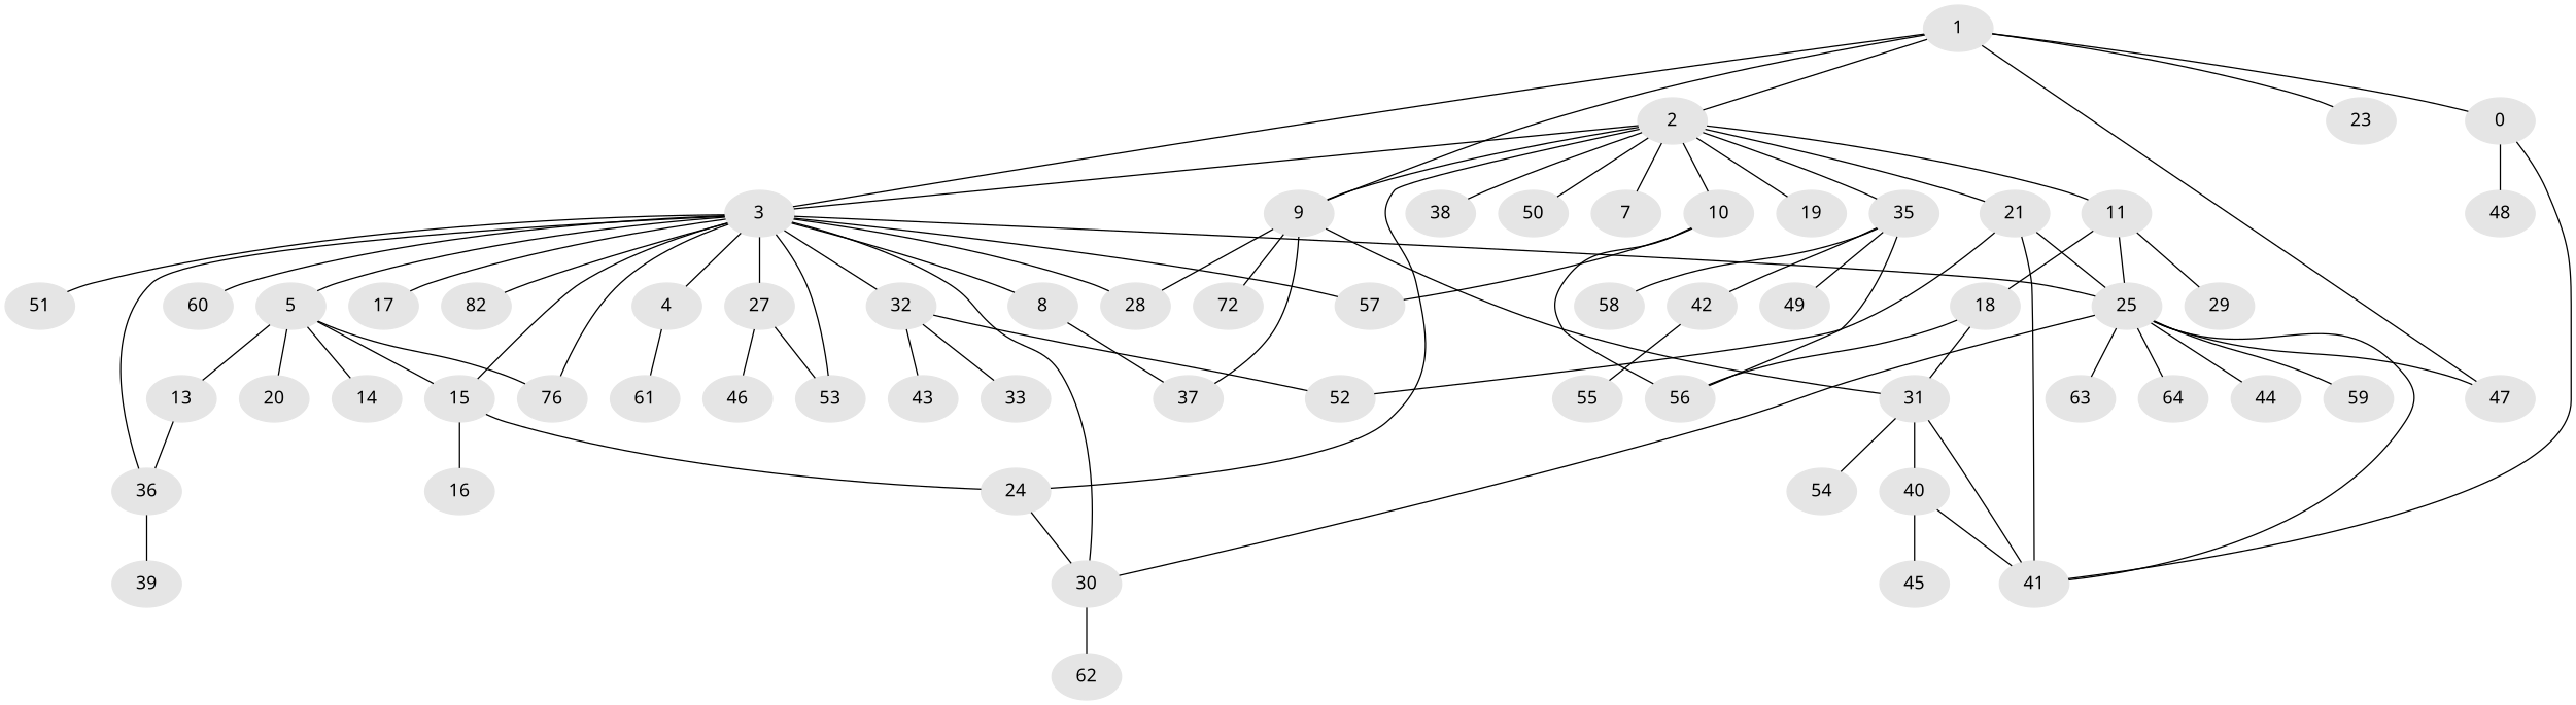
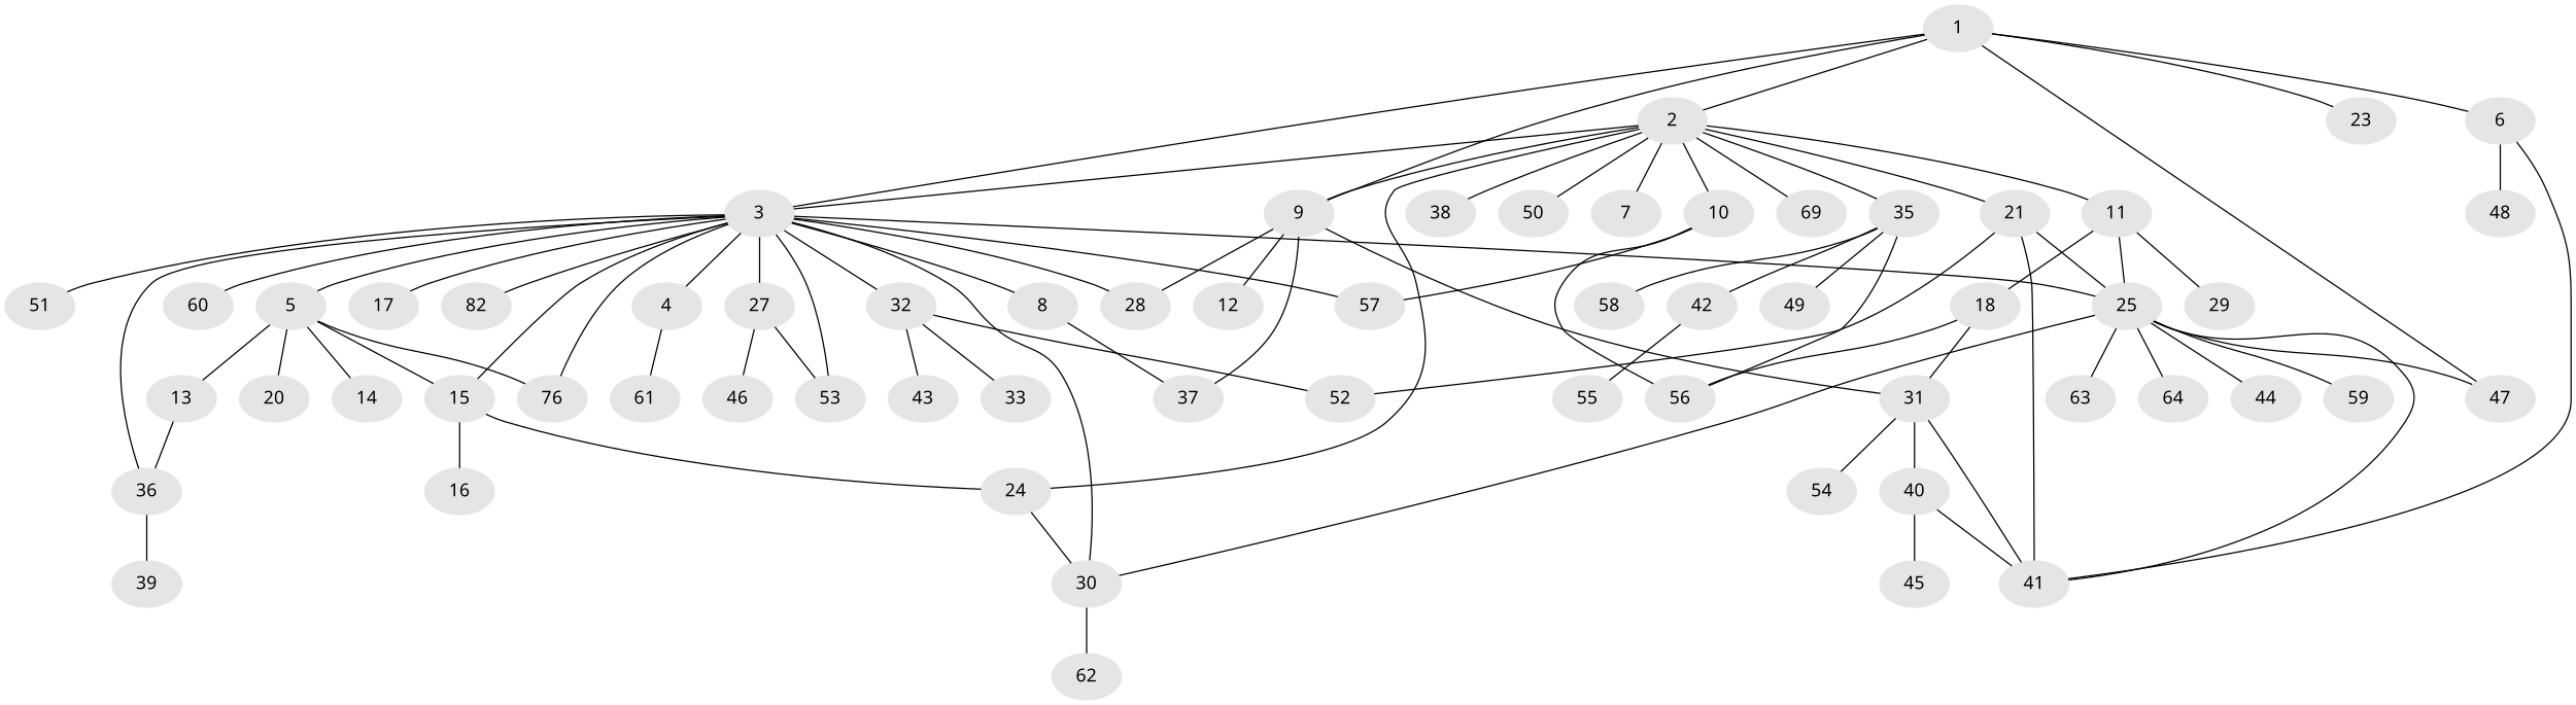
  graph {
    fontname="Noto Sans"
    node [color=gray90 fontname="Noto Sans" style=filled]
    edge [fontname="Noto Sans"]
    1
    2
    3
-   6 [label=0]
+   6
    9
    23
    47
    7
    10
    11
-   19
+   19 [label=69]
    21
    24
    35
    38
    50
    4
    5
    8
    15
    17
    n22 [label=82]
    25
    n24 [label=76]
    27
    28
    30
    32
    36
    51
    53
    57
    60
    41
    48
    31
    37
-   12 [label=72]
+   12
    56
    18
    29
    52
    40
    54
    42
    49
    58
    61
    13
    14
    20
    16
    n53 [label=64]
    44
    59
    63
    46
    62
    33
    43
    39
    45
    55
    1 -- 2
    1 -- 3
    1 -- 6
    1 -- 9
    1 -- 23
    1 -- 47
    2 -- 3
    2 -- 9
    2 -- 7
    2 -- 10
    2 -- 11
    2 -- 19
    2 -- 21
    2 -- 24
    2 -- 35
    2 -- 38
    2 -- 50
    3 -- 4
    3 -- 5
    3 -- 8
    3 -- 15
    3 -- 17
    3 -- n22
    3 -- 25
    3 -- n24
    3 -- 27
    3 -- 28
    3 -- 30
    3 -- 32
    3 -- 36
    3 -- 51
    3 -- 53
    3 -- 57
    3 -- 60
    6 -- 41
    6 -- 48
    9 -- 28
    9 -- 31
    9 -- 37
    9 -- 12
    10 -- 57
    10 -- 56
    11 -- 25
    11 -- 18
    11 -- 29
    21 -- 25
    21 -- 41
    21 -- 52
    24 -- 30
    35 -- 56
    35 -- 42
    35 -- 49
    35 -- 58
    4 -- 61
    5 -- 15
    5 -- n24
    5 -- 13
    5 -- 14
    5 -- 20
    8 -- 37
    15 -- 24
    15 -- 16
    25 -- 47
    25 -- 30
    25 -- 41
    25 -- n53
    25 -- 44
    25 -- 59
    25 -- 63
    27 -- 53
    27 -- 46
    30 -- 62
    32 -- 52
    32 -- 33
    32 -- 43
    36 -- 39
    31 -- 41
    31 -- 40
    31 -- 54
    18 -- 31
    18 -- 56
    40 -- 41
    40 -- 45
    42 -- 55
    13 -- 36
  }
